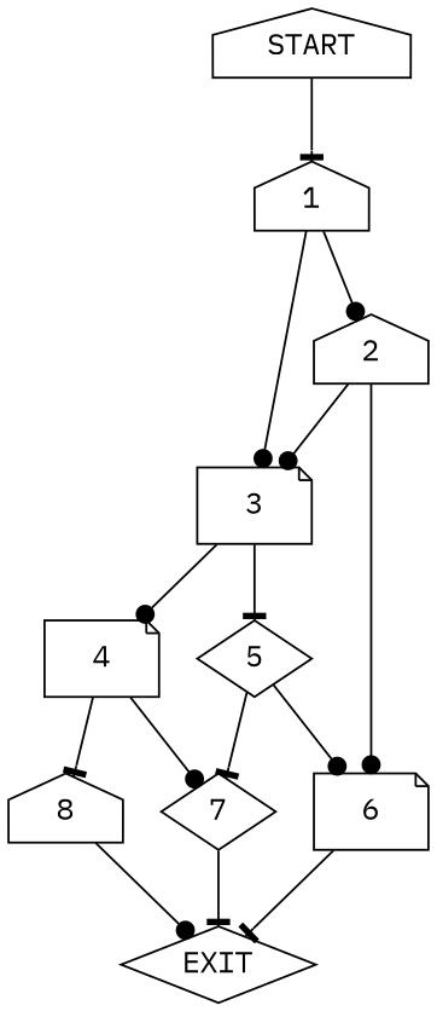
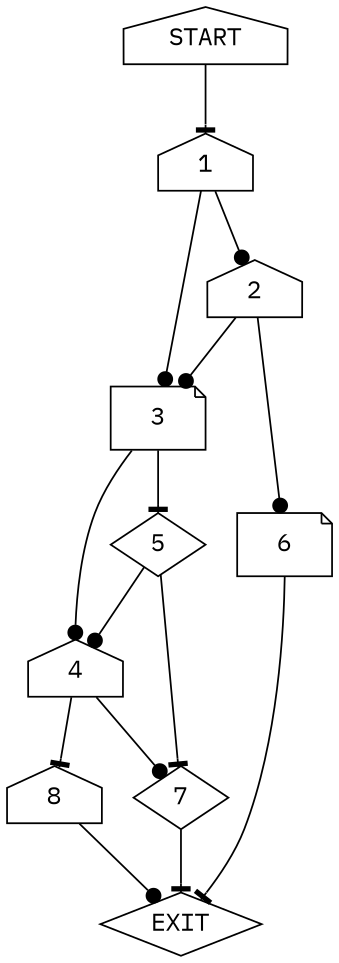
  digraph {
    fontname="IBM Plex Mono"
    node [fontname="IBM Plex Mono" shape=house]
    edge [arrowhead=dot fontname="IBM Plex Mono"]
    n1 [label=START]
    1
    2
    3 [shape=note]
    n5 [label=EXIT shape=diamond]
    6 [shape=note]
-   4 [shape=note]
+   4
    5 [shape=diamond]
    7 [shape=diamond]
    8
    n1 -> 1 [arrowhead=tee]
    1 -> 2
    1 -> 3
    2 -> 3
    2 -> 6
    3 -> 4
    3 -> 5 [arrowhead=tee]
    6 -> n5 [arrowhead=tee]
    4 -> 7
    4 -> 8 [arrowhead=tee]
-   5 -> 6
+   5 -> 4
    5 -> 7 [arrowhead=tee]
    7 -> n5 [arrowhead=tee]
    8 -> n5
  }
